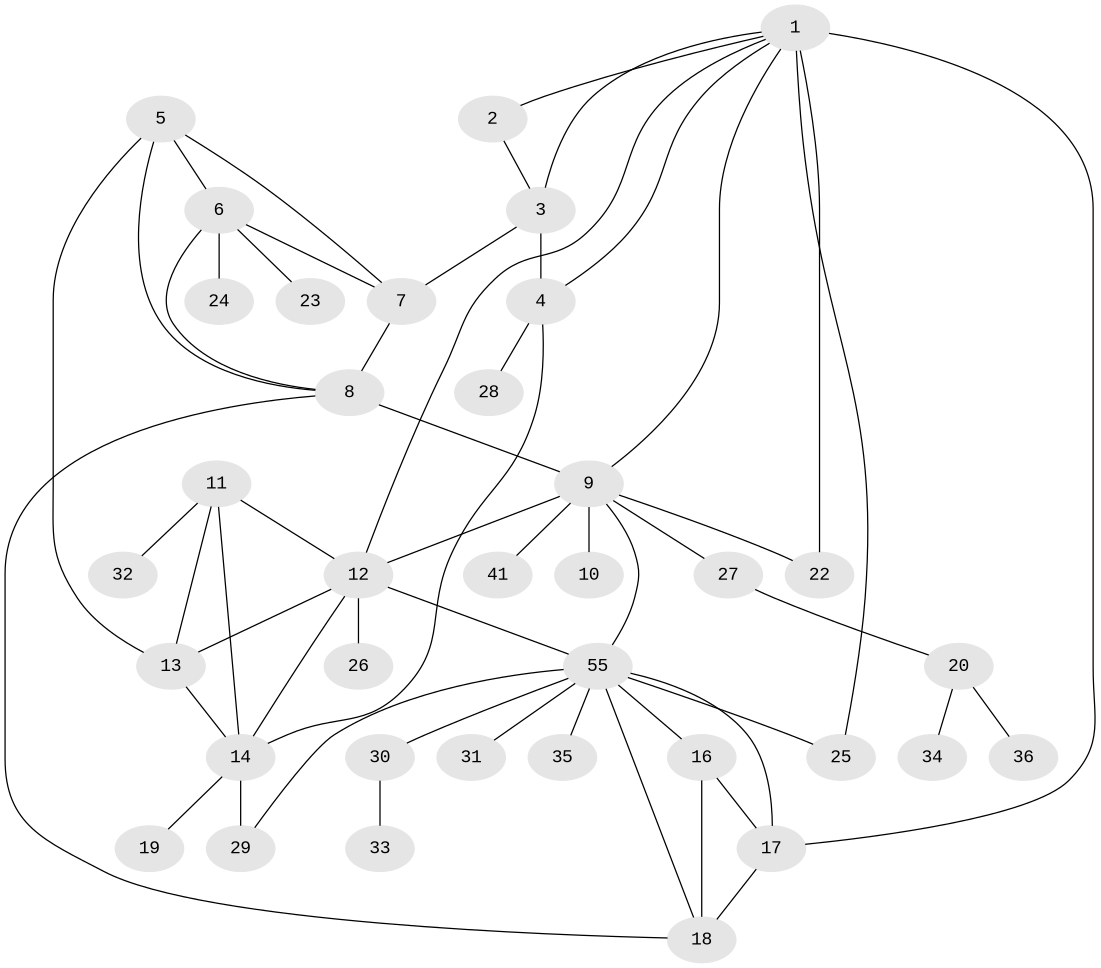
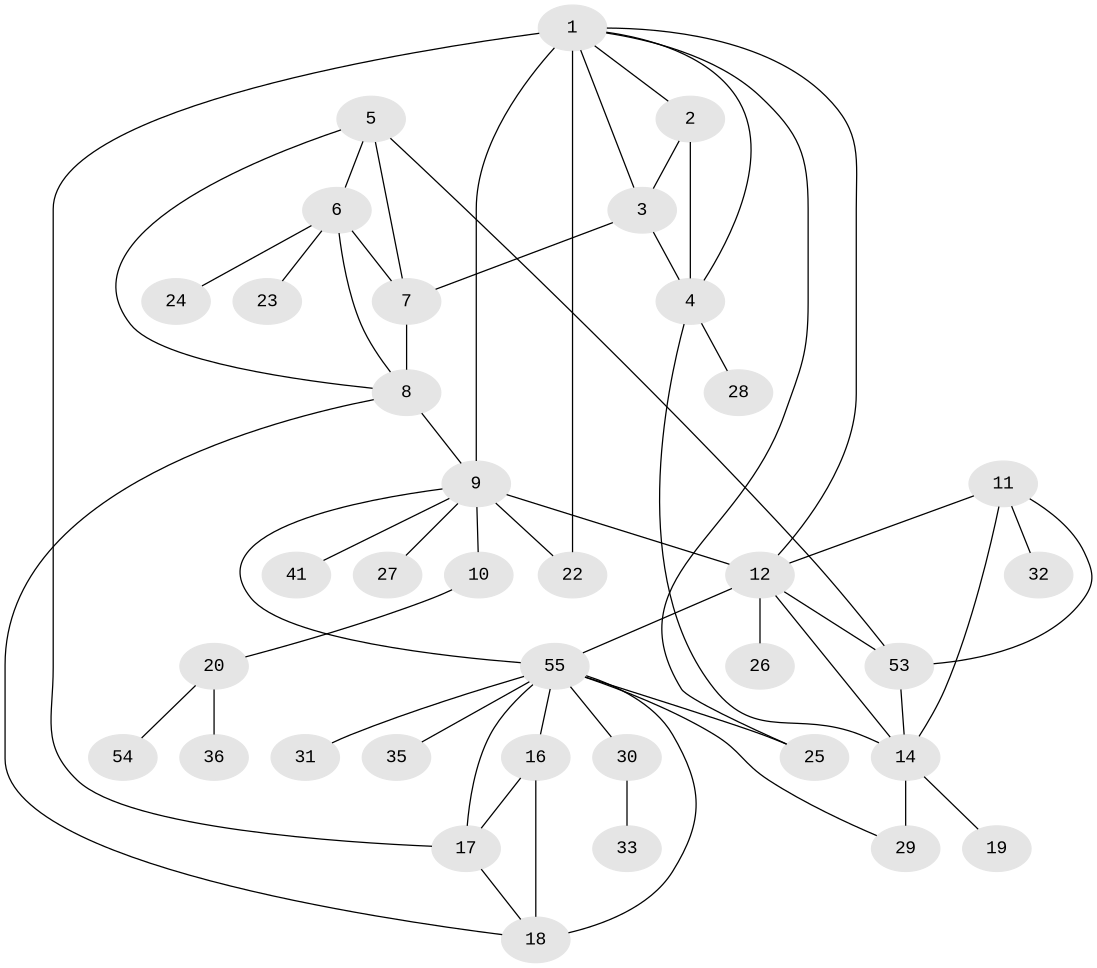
  graph {
    fontname="Liberation Mono"
    node [color=gray90 fontname="Liberation Mono" style=filled]
    edge [fontname="Liberation Mono" weight=1.0]
    1
    2
    3
    4
    9
    12
    17
    22
    25
    7
    14
    28
    10
    n14 [label=55]
    n15 [label=41]
    27
-   13
+   13 [label=53]
    26
    18
    8
    19
    29
    5
    6
    23
    24
    20
    16
    30
    31
    35
-   34
+   34 [label=54]
    36
    11
    32
    33
    1 -- 2
    1 -- 3
    1 -- 4
    1 -- 9
    1 -- 12
    1 -- 17
    1 -- 22 [weight=5.0]
    1 -- 25
    2 -- 3
+   2 -- 4
    3 -- 4 [weight=3.0]
    3 -- 7
    4 -- 14
    4 -- 28
    9 -- 12
    9 -- 22
    9 -- 10 [weight=3.0]
    9 -- n14
    9 -- n15
    9 -- 27
    12 -- 14
    12 -- n14
    12 -- 13
    12 -- 26
    17 -- 18
    7 -- 8 [weight=2.0]
    14 -- 19
    14 -- 29 [weight=3.0]
-   27 -- 20
+   10 -- 20
    n14 -- 17
    n14 -- 25
    n14 -- 18
    n14 -- 29
    n14 -- 16
    n14 -- 30
    n14 -- 31
    n14 -- 35
    13 -- 14
    8 -- 9 [weight=2.0]
    8 -- 18
    5 -- 7
    5 -- 13
    5 -- 8
    5 -- 6
    6 -- 7
    6 -- 8
    6 -- 23
    6 -- 24
    20 -- 34
    20 -- 36
    16 -- 17
    16 -- 18 [weight=7.0]
    30 -- 33
    11 -- 12
    11 -- 14
    11 -- 13
    11 -- 32
  }
